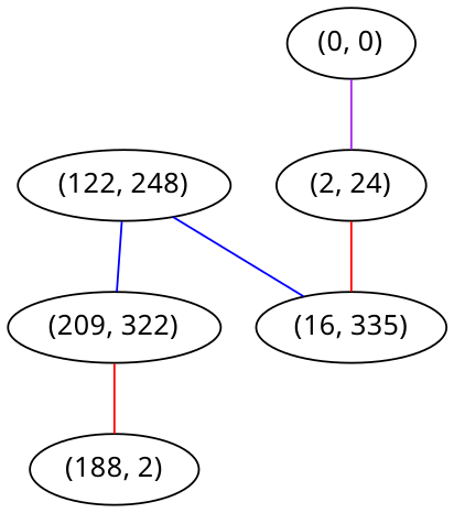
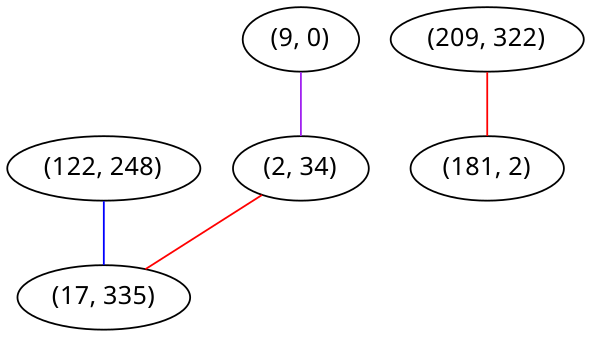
  graph {
    fontname="Noto Sans"
    node [fontname="Noto Sans"]
    edge [color=blue fontname="Noto Sans" weight=3]
    "(122, 248)"
    "(209, 322)"
-   "(17, 335)" [label="(16, 335)"]
-   "(188, 2)"
-   "(0, 0)"
-   "(2, 24)"
-   "(122, 248)" -- "(209, 322)"
+   "(17, 335)"
+   "(188, 2)" [label="(181, 2)"]
+   "(0, 0)" [label="(9, 0)"]
+   "(2, 24)" [label="(2, 34)"]
    "(122, 248)" -- "(17, 335)"
    "(209, 322)" -- "(188, 2)" [color=red weight=1]
    "(0, 0)" -- "(2, 24)" [color=purple weight=4]
    "(2, 24)" -- "(17, 335)" [color=red weight=1]
  }
